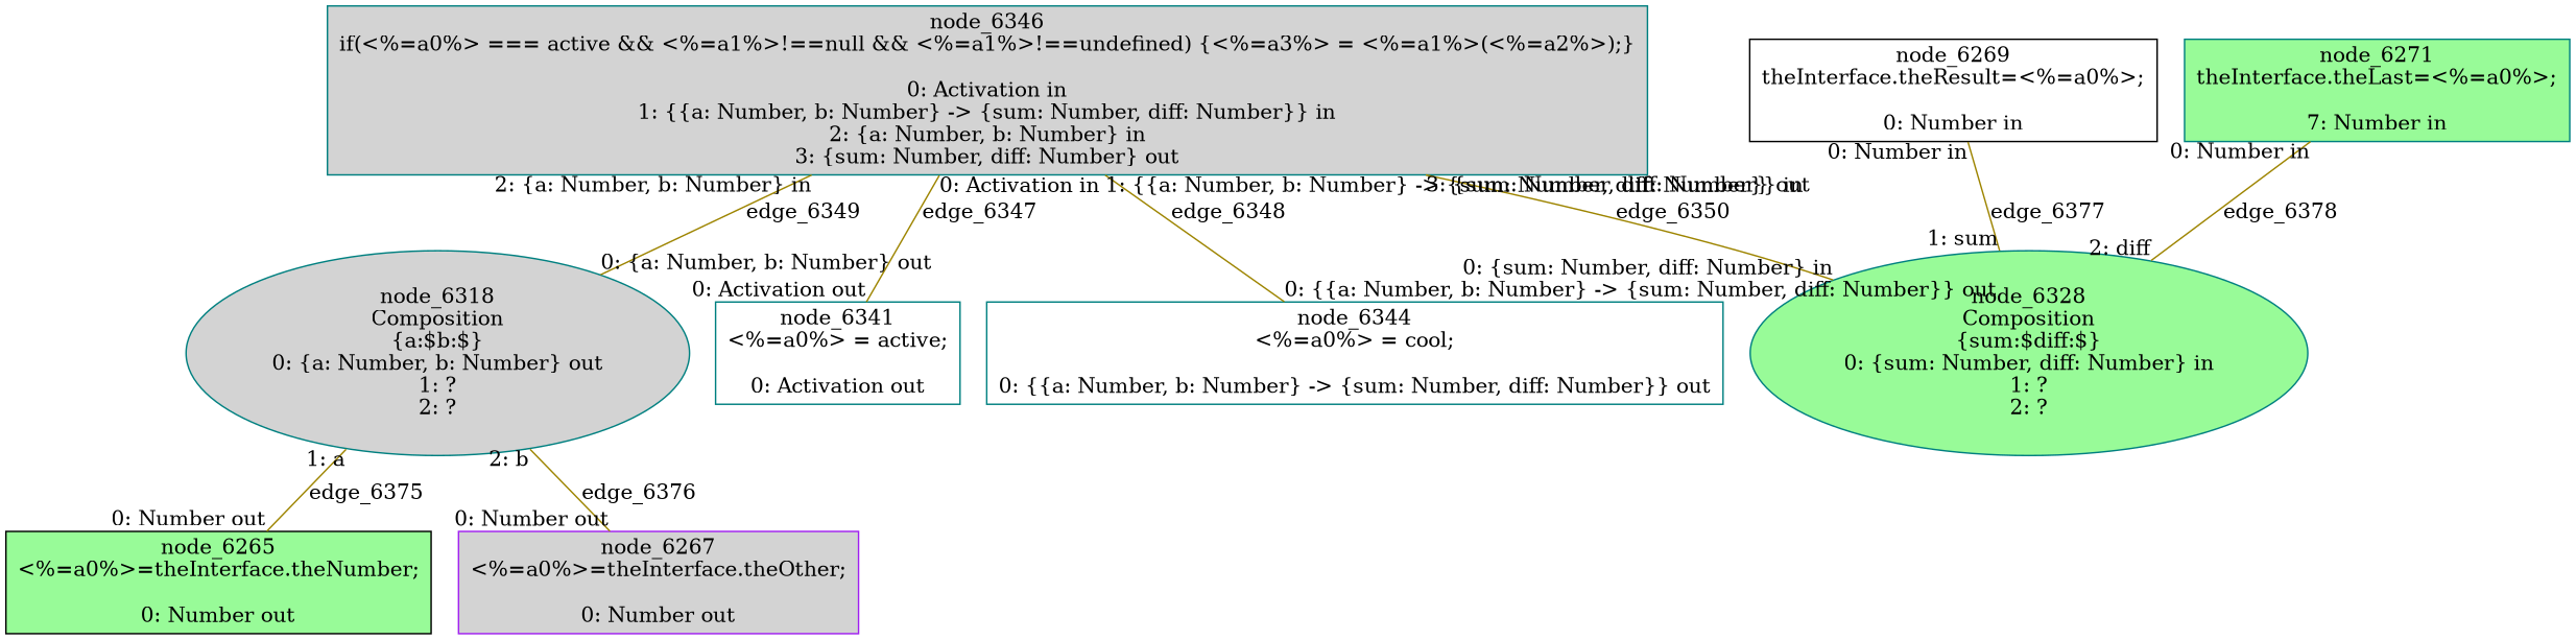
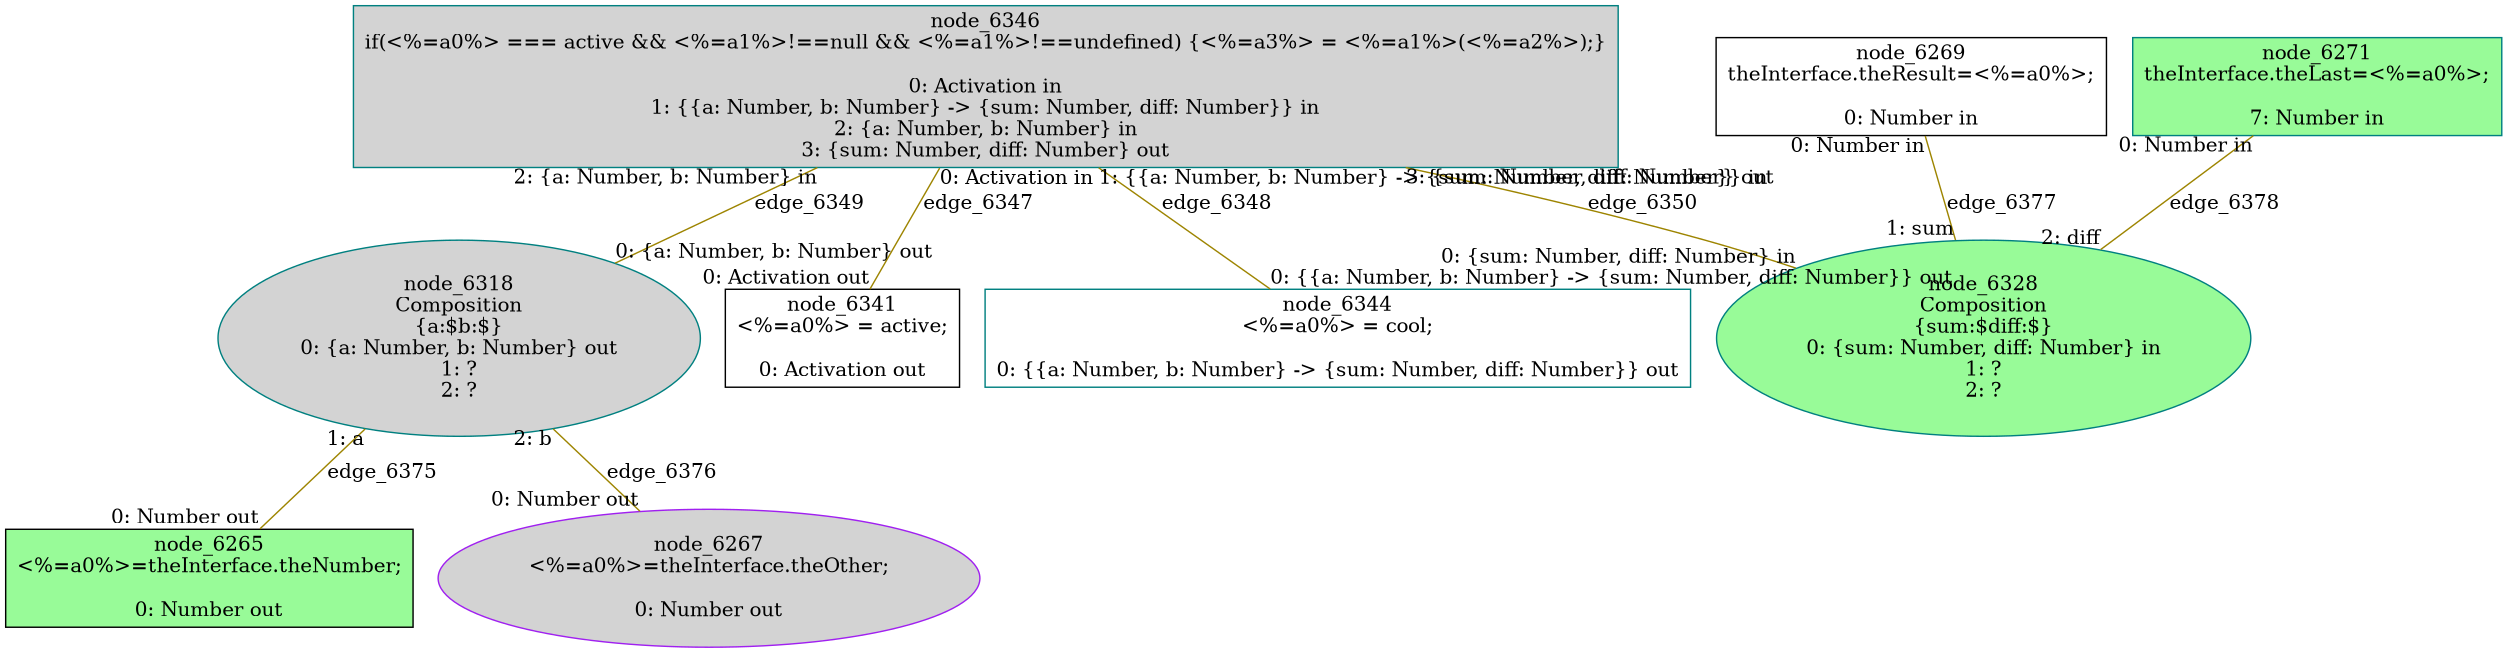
  digraph {
    fontname="DejaVu Serif"
    node [color=teal fillcolor=palegreen fontname="DejaVu Serif" shape=box style=filled]
    edge [arrowHead=none arrowsize=1 color="#9d8400" dir=none fontname="DejaVu Serif" headlabel="0: Number out" taillabel="0: Number in"]
    n1 [color=black label="node_6265\n<%=a0%>=theInterface.theNumber;\n\n0: Number out"]
-   n2 [color=purple fillcolor=lightgrey label="node_6267\n<%=a0%>=theInterface.theOther;\n\n0: Number out"]
+   n2 [color=purple fillcolor=lightgrey label="node_6267\n<%=a0%>=theInterface.theOther;\n\n0: Number out" shape=ellipse]
    n3 [color=black fillcolor=white label="node_6269\ntheInterface.theResult=<%=a0%>;\n\n0: Number in"]
    n4 [label="node_6328\nComposition\n{sum:$diff:$}\n0: {sum: Number, diff: Number} in\n1: ?\n2: ?" shape=ellipse]
    n5 [label="node_6271\ntheInterface.theLast=<%=a0%>;\n\n7: Number in"]
    n6 [fillcolor=lightgrey label="node_6318\nComposition\n{a:$b:$}\n0: {a: Number, b: Number} out\n1: ?\n2: ?" shape=ellipse]
-   n7 [fillcolor=white label="node_6341\n<%=a0%> = active;\n\n0: Activation out"]
+   n7 [color=black fillcolor=white label="node_6341\n<%=a0%> = active;\n\n0: Activation out"]
    n8 [fillcolor=white label="node_6344\n<%=a0%> = cool;\n\n0: {{a: Number, b: Number} -> {sum: Number, diff: Number}} out"]
    n9 [fillcolor=lightgrey label="node_6346\nif(<%=a0%> === active && <%=a1%>!==null && <%=a1%>!==undefined) {<%=a3%> = <%=a1%>(<%=a2%>);}\n\n0: Activation in\n1: {{a: Number, b: Number} -> {sum: Number, diff: Number}} in\n2: {a: Number, b: Number} in\n3: {sum: Number, diff: Number} out"]
    n3 -> n4 [headlabel="1: sum" label=edge_6377]
    n5 -> n4 [headlabel="2: diff" label=edge_6378]
    n6 -> n1 [label=edge_6375 taillabel="1: a"]
    n6 -> n2 [label=edge_6376 taillabel="2: b"]
    n9 -> n4 [headlabel="0: {sum: Number, diff: Number} in" label=edge_6350 taillabel="3: {sum: Number, diff: Number} out"]
    n9 -> n6 [headlabel="0: {a: Number, b: Number} out" label=edge_6349 taillabel="2: {a: Number, b: Number} in"]
    n9 -> n7 [headlabel="0: Activation out" label=edge_6347 taillabel="0: Activation in"]
    n9 -> n8 [headlabel="0: {{a: Number, b: Number} -> {sum: Number, diff: Number}} out" label=edge_6348 taillabel="1: {{a: Number, b: Number} -> {sum: Number, diff: Number}} in"]
  }
